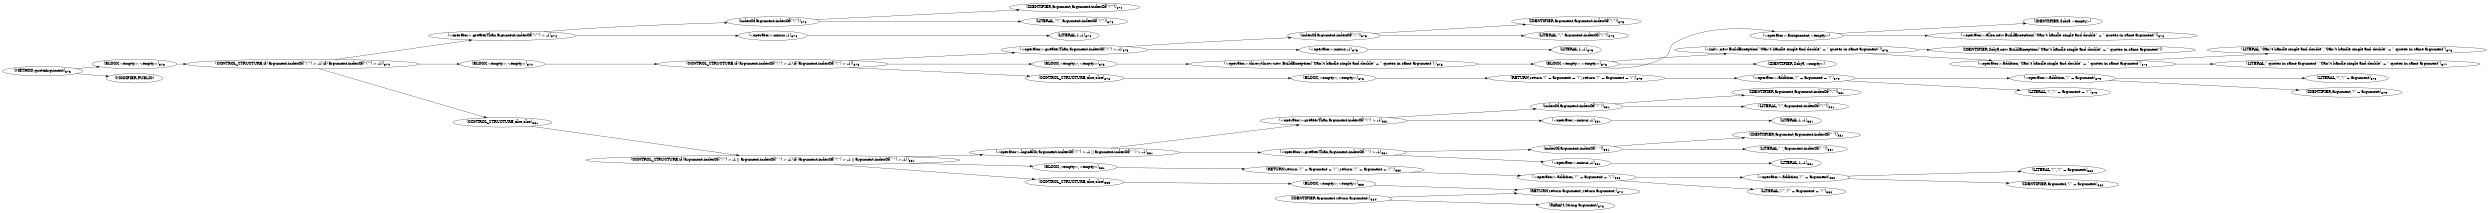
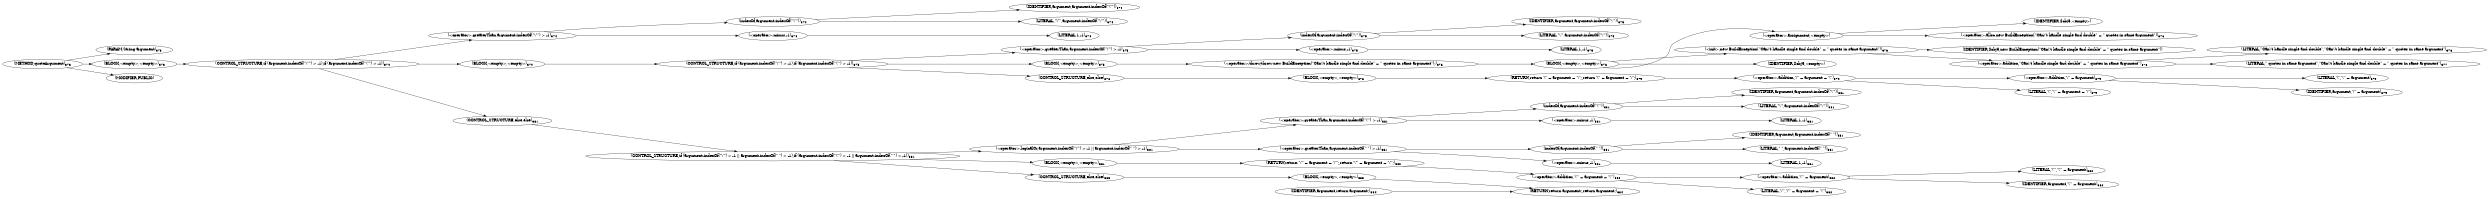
  digraph {
    rankdir=LR
    n1 [label=<(METHOD,quoteArgument)<SUB>373</SUB>>]
    n2 [label=<(PARAM,String argument)<SUB>373</SUB>>]
    n3 [label=<(BLOCK,&lt;empty&gt;,&lt;empty&gt;)<SUB>373</SUB>>]
    n4 [label=<(MODIFIER,PUBLIC)>]
    n5 [label=<(CONTROL_STRUCTURE,if (argument.indexOf(&quot;\&quot;&quot;) &gt; -1),if (argument.indexOf(&quot;\&quot;&quot;) &gt; -1))<SUB>374</SUB>>]
    n6 [label=<(&lt;operator&gt;.greaterThan,argument.indexOf(&quot;\&quot;&quot;) &gt; -1)<SUB>374</SUB>>]
    n7 [label=<(BLOCK,&lt;empty&gt;,&lt;empty&gt;)<SUB>374</SUB>>]
    n8 [label=<(CONTROL_STRUCTURE,else,else)<SUB>381</SUB>>]
    n9 [label=<(indexOf,argument.indexOf(&quot;\&quot;&quot;))<SUB>374</SUB>>]
    n10 [label=<(&lt;operator&gt;.minus,-1)<SUB>374</SUB>>]
    n11 [label=<(CONTROL_STRUCTURE,if (argument.indexOf(&quot;\'&quot;) &gt; -1),if (argument.indexOf(&quot;\'&quot;) &gt; -1))<SUB>375</SUB>>]
    n12 [label=<(CONTROL_STRUCTURE,if (argument.indexOf(&quot;\'&quot;) &gt; -1 || argument.indexOf(&quot; &quot;) &gt; -1),if (argument.indexOf(&quot;\'&quot;) &gt; -1 || argument.indexOf(&quot; &quot;) &gt; -1))<SUB>381</SUB>>]
    n13 [label=<(IDENTIFIER,argument,argument.indexOf(&quot;\&quot;&quot;))<SUB>374</SUB>>]
    n14 [label=<(LITERAL,&quot;\&quot;&quot;,argument.indexOf(&quot;\&quot;&quot;))<SUB>374</SUB>>]
    n15 [label=<(LITERAL,1,-1)<SUB>374</SUB>>]
    n16 [label=<(&lt;operator&gt;.greaterThan,argument.indexOf(&quot;\'&quot;) &gt; -1)<SUB>375</SUB>>]
    n17 [label=<(BLOCK,&lt;empty&gt;,&lt;empty&gt;)<SUB>375</SUB>>]
    n18 [label=<(CONTROL_STRUCTURE,else,else)<SUB>378</SUB>>]
    n19 [label=<(indexOf,argument.indexOf(&quot;\'&quot;))<SUB>375</SUB>>]
    n20 [label=<(&lt;operator&gt;.minus,-1)<SUB>375</SUB>>]
    n21 [label=<(&lt;operator&gt;.throw,throw new BuildException(&quot;Can\'t handle single and double&quot; + &quot; quotes in same argument&quot;);)<SUB>376</SUB>>]
    n22 [label=<(BLOCK,&lt;empty&gt;,&lt;empty&gt;)<SUB>378</SUB>>]
    n23 [label=<(IDENTIFIER,argument,argument.indexOf(&quot;\'&quot;))<SUB>375</SUB>>]
    n24 [label=<(LITERAL,&quot;\'&quot;,argument.indexOf(&quot;\'&quot;))<SUB>375</SUB>>]
    n25 [label=<(LITERAL,1,-1)<SUB>375</SUB>>]
    n26 [label=<(BLOCK,&lt;empty&gt;,&lt;empty&gt;)<SUB>376</SUB>>]
    n27 [label=<(&lt;operator&gt;.assignment,&lt;empty&gt;)>]
    n28 [label=<(&lt;init&gt;,new BuildException(&quot;Can\'t handle single and double&quot; + &quot; quotes in same argument&quot;))<SUB>376</SUB>>]
    n29 [label=<(IDENTIFIER,$obj5,&lt;empty&gt;)>]
    n30 [label=<(IDENTIFIER,$obj5,&lt;empty&gt;)>]
    n31 [label=<(&lt;operator&gt;.alloc,new BuildException(&quot;Can\'t handle single and double&quot; + &quot; quotes in same argument&quot;))<SUB>376</SUB>>]
    n32 [label=<(IDENTIFIER,$obj5,new BuildException(&quot;Can\'t handle single and double&quot; + &quot; quotes in same argument&quot;))>]
    n33 [label=<(&lt;operator&gt;.addition,&quot;Can\'t handle single and double&quot; + &quot; quotes in same argument&quot;)<SUB>376</SUB>>]
    n34 [label=<(LITERAL,&quot;Can\'t handle single and double&quot;,&quot;Can\'t handle single and double&quot; + &quot; quotes in same argument&quot;)<SUB>376</SUB>>]
    n35 [label=<(LITERAL,&quot; quotes in same argument&quot;,&quot;Can\'t handle single and double&quot; + &quot; quotes in same argument&quot;)<SUB>377</SUB>>]
    n36 [label=<(RETURN,return '\'' + argument + '\'';,return '\'' + argument + '\'';)<SUB>379</SUB>>]
    n37 [label=<(&lt;operator&gt;.addition,'\'' + argument + '\'')<SUB>379</SUB>>]
    n38 [label=<(&lt;operator&gt;.addition,'\'' + argument)<SUB>379</SUB>>]
    n39 [label=<(LITERAL,'\'','\'' + argument + '\'')<SUB>379</SUB>>]
    n40 [label=<(LITERAL,'\'','\'' + argument)<SUB>379</SUB>>]
    n41 [label=<(IDENTIFIER,argument,'\'' + argument)<SUB>379</SUB>>]
    n42 [label=<(&lt;operator&gt;.logicalOr,argument.indexOf(&quot;\'&quot;) &gt; -1 || argument.indexOf(&quot; &quot;) &gt; -1)<SUB>381</SUB>>]
    n43 [label=<(BLOCK,&lt;empty&gt;,&lt;empty&gt;)<SUB>381</SUB>>]
    n44 [label=<(CONTROL_STRUCTURE,else,else)<SUB>383</SUB>>]
    n45 [label=<(&lt;operator&gt;.greaterThan,argument.indexOf(&quot;\'&quot;) &gt; -1)<SUB>381</SUB>>]
    n46 [label=<(&lt;operator&gt;.greaterThan,argument.indexOf(&quot; &quot;) &gt; -1)<SUB>381</SUB>>]
    n47 [label=<(RETURN,return '\&quot;' + argument + '\&quot;';,return '\&quot;' + argument + '\&quot;';)<SUB>382</SUB>>]
    n48 [label=<(BLOCK,&lt;empty&gt;,&lt;empty&gt;)<SUB>383</SUB>>]
    n49 [label=<(indexOf,argument.indexOf(&quot;\'&quot;))<SUB>381</SUB>>]
    n50 [label=<(&lt;operator&gt;.minus,-1)<SUB>381</SUB>>]
    n51 [label=<(indexOf,argument.indexOf(&quot; &quot;))<SUB>381</SUB>>]
    n52 [label=<(&lt;operator&gt;.minus,-1)<SUB>381</SUB>>]
    n53 [label=<(IDENTIFIER,argument,argument.indexOf(&quot;\'&quot;))<SUB>381</SUB>>]
    n54 [label=<(LITERAL,&quot;\'&quot;,argument.indexOf(&quot;\'&quot;))<SUB>381</SUB>>]
    n55 [label=<(LITERAL,1,-1)<SUB>381</SUB>>]
    n56 [label=<(IDENTIFIER,argument,argument.indexOf(&quot; &quot;))<SUB>381</SUB>>]
    n57 [label=<(LITERAL,&quot; &quot;,argument.indexOf(&quot; &quot;))<SUB>381</SUB>>]
    n58 [label=<(LITERAL,1,-1)<SUB>381</SUB>>]
    n59 [label=<(&lt;operator&gt;.addition,'\&quot;' + argument + '\&quot;')<SUB>382</SUB>>]
    n60 [label=<(&lt;operator&gt;.addition,'\&quot;' + argument)<SUB>382</SUB>>]
    n61 [label=<(LITERAL,'\&quot;','\&quot;' + argument + '\&quot;')<SUB>382</SUB>>]
    n62 [label=<(LITERAL,'\&quot;','\&quot;' + argument)<SUB>382</SUB>>]
    n63 [label=<(IDENTIFIER,argument,'\&quot;' + argument)<SUB>382</SUB>>]
-   n64 [label=<(RETURN,return argument;,return argument;)<SUB>374</SUB>>]
+   n64 [label=<(RETURN,return argument;,return argument;)<SUB>384</SUB>>]
    n65 [label=<(IDENTIFIER,argument,return argument;)<SUB>384</SUB>>]
-   n65 -> n2
+   n1 -> n2
    n1 -> n3
    n1 -> n4
    n3 -> n5
    n5 -> n6
    n5 -> n7
    n5 -> n8
    n6 -> n9
    n6 -> n10
    n7 -> n11
    n8 -> n12
    n9 -> n13
    n9 -> n14
    n10 -> n15
    n11 -> n16
    n11 -> n17
    n11 -> n18
    n12 -> n42
    n12 -> n43
    n12 -> n44
    n16 -> n19
    n16 -> n20
    n17 -> n21
    n18 -> n22
    n19 -> n23
    n19 -> n24
    n20 -> n25
    n21 -> n26
    n22 -> n36
    n26 -> n27
    n26 -> n28
    n26 -> n29
    n27 -> n30
    n27 -> n31
    n28 -> n32
    n28 -> n33
    n33 -> n34
    n33 -> n35
    n36 -> n37
    n37 -> n38
    n37 -> n39
    n38 -> n40
    n38 -> n41
    n42 -> n45
    n42 -> n46
    n43 -> n47
    n44 -> n48
    n45 -> n49
    n45 -> n50
    n46 -> n51
    n46 -> n52
    n47 -> n59
    n48 -> n64
    n49 -> n53
    n49 -> n54
    n50 -> n55
    n51 -> n56
    n51 -> n57
    n52 -> n58
    n59 -> n60
    n59 -> n61
    n60 -> n62
    n60 -> n63
    n65 -> n64
  }
